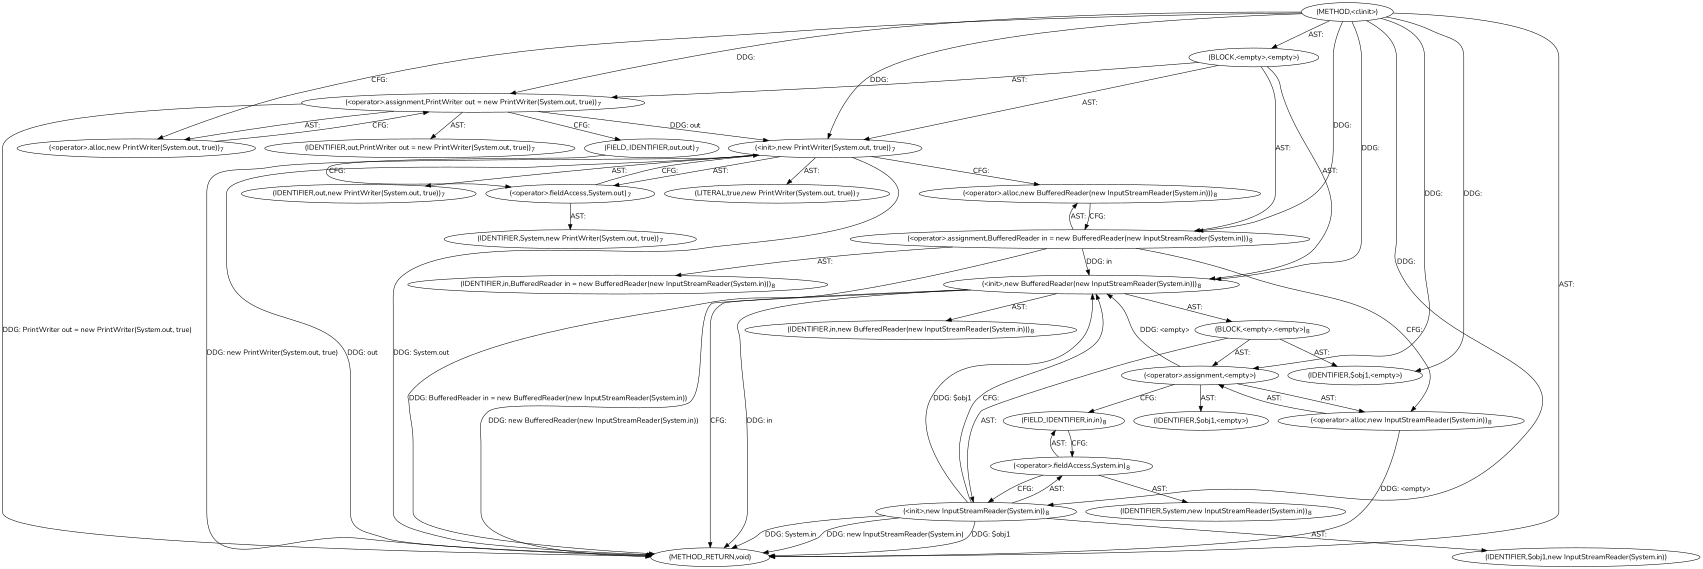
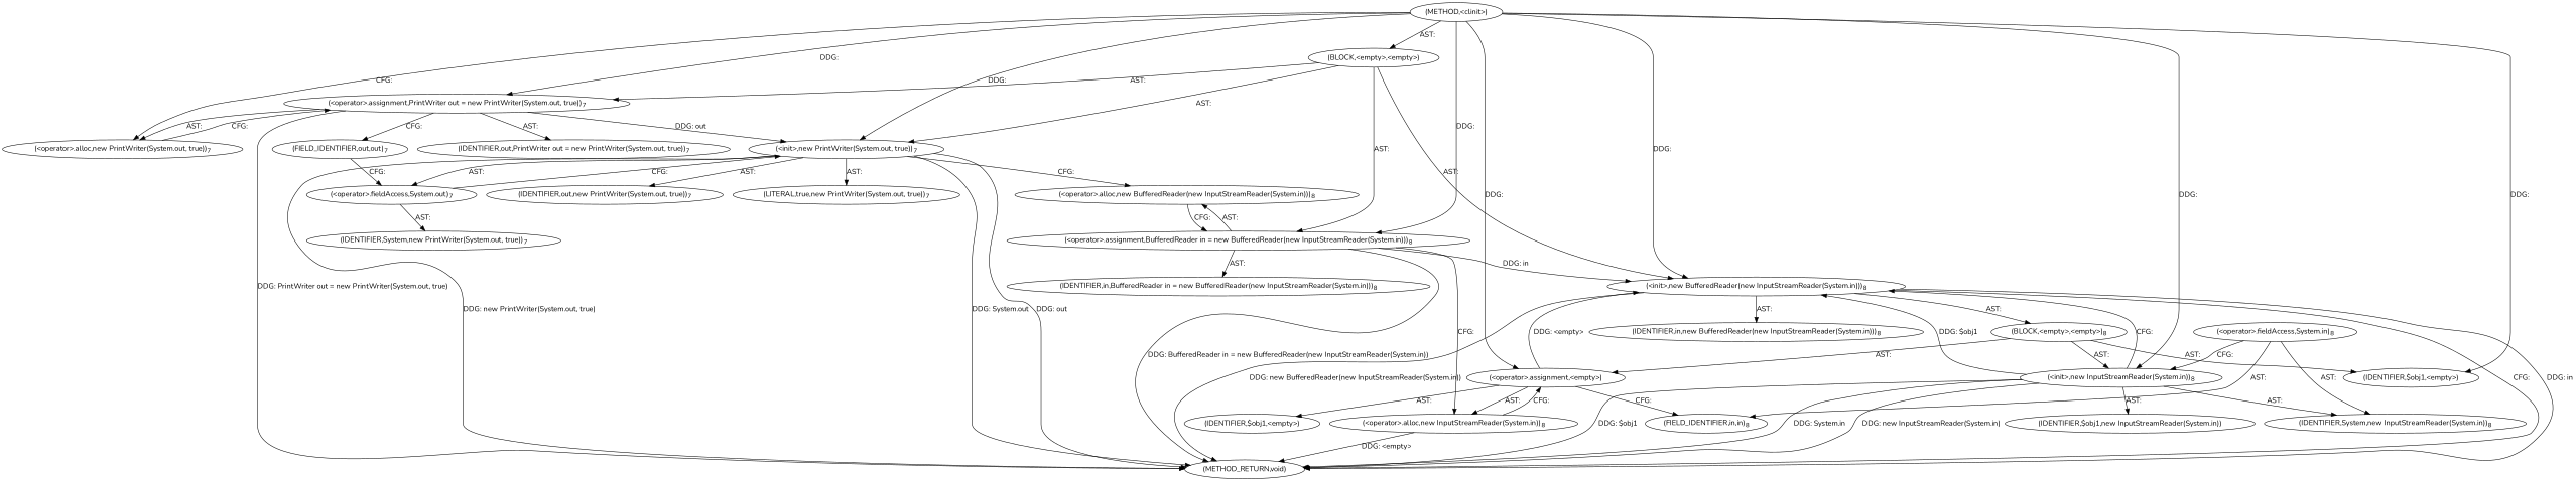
  digraph {
    fontname=Nunito
    node [fontname=Nunito]
    edge [fontname=Nunito]
    n1 [label=<(METHOD,&lt;clinit&gt;)>]
    n2 [label=<(BLOCK,&lt;empty&gt;,&lt;empty&gt;)>]
    n3 [label=<(&lt;operator&gt;.assignment,PrintWriter out = new PrintWriter(System.out, true))<SUB>7</SUB>>]
    n4 [label=<(&lt;operator&gt;.alloc,new PrintWriter(System.out, true))<SUB>7</SUB>>]
    n5 [label=<(&lt;init&gt;,new PrintWriter(System.out, true))<SUB>7</SUB>>]
    n6 [label=<(&lt;operator&gt;.assignment,BufferedReader in = new BufferedReader(new InputStreamReader(System.in)))<SUB>8</SUB>>]
    n7 [label=<(&lt;init&gt;,new BufferedReader(new InputStreamReader(System.in)))<SUB>8</SUB>>]
    n8 [label=<(&lt;operator&gt;.assignment,&lt;empty&gt;)>]
    n9 [label=<(&lt;init&gt;,new InputStreamReader(System.in))<SUB>8</SUB>>]
    n10 [label=<(IDENTIFIER,$obj1,&lt;empty&gt;)>]
    n11 [label=<(METHOD_RETURN,void)>]
    n12 [label=<(IDENTIFIER,out,PrintWriter out = new PrintWriter(System.out, true))<SUB>7</SUB>>]
    n13 [label=<(FIELD_IDENTIFIER,out,out)<SUB>7</SUB>>]
    n14 [label=<(IDENTIFIER,out,new PrintWriter(System.out, true))<SUB>7</SUB>>]
    n15 [label=<(&lt;operator&gt;.fieldAccess,System.out)<SUB>7</SUB>>]
    n16 [label=<(LITERAL,true,new PrintWriter(System.out, true))<SUB>7</SUB>>]
    n17 [label=<(&lt;operator&gt;.alloc,new BufferedReader(new InputStreamReader(System.in)))<SUB>8</SUB>>]
    n18 [label=<(IDENTIFIER,in,BufferedReader in = new BufferedReader(new InputStreamReader(System.in)))<SUB>8</SUB>>]
    n19 [label=<(&lt;operator&gt;.alloc,new InputStreamReader(System.in))<SUB>8</SUB>>]
    n20 [label=<(IDENTIFIER,in,new BufferedReader(new InputStreamReader(System.in)))<SUB>8</SUB>>]
    n21 [label=<(BLOCK,&lt;empty&gt;,&lt;empty&gt;)<SUB>8</SUB>>]
    n22 [label=<(IDENTIFIER,$obj1,&lt;empty&gt;)>]
    n23 [label=<(FIELD_IDENTIFIER,in,in)<SUB>8</SUB>>]
    n24 [label=<(IDENTIFIER,$obj1,new InputStreamReader(System.in))>]
    n25 [label=<(&lt;operator&gt;.fieldAccess,System.in)<SUB>8</SUB>>]
    n26 [label=<(IDENTIFIER,System,new PrintWriter(System.out, true))<SUB>7</SUB>>]
    n27 [label=<(IDENTIFIER,System,new InputStreamReader(System.in))<SUB>8</SUB>>]
    n1 -> n2 [label="AST: "]
    n1 -> n3 [label="DDG: "]
    n1 -> n4 [label="CFG: "]
    n1 -> n5 [label="DDG: "]
    n1 -> n6 [label="DDG: "]
    n1 -> n7 [label="DDG: "]
    n1 -> n8 [label="DDG: "]
    n1 -> n9 [label="DDG: "]
    n1 -> n10 [label="DDG: "]
-   n1 -> n11 [label="AST: "]
    n2 -> n3 [label="AST: "]
    n2 -> n5 [label="AST: "]
    n2 -> n6 [label="AST: "]
    n2 -> n7 [label="AST: "]
    n3 -> n4 [label="AST: "]
    n3 -> n5 [label="DDG: out"]
    n3 -> n11 [label="DDG: PrintWriter out = new PrintWriter(System.out, true)"]
    n3 -> n12 [label="AST: "]
    n3 -> n13 [label="CFG: "]
    n4 -> n3 [label="CFG: "]
    n5 -> n11 [label="DDG: out"]
    n5 -> n11 [label="DDG: System.out"]
    n5 -> n11 [label="DDG: new PrintWriter(System.out, true)"]
    n5 -> n14 [label="AST: "]
    n5 -> n15 [label="AST: "]
    n5 -> n16 [label="AST: "]
    n5 -> n17 [label="CFG: "]
    n6 -> n7 [label="DDG: in"]
    n6 -> n11 [label="DDG: BufferedReader in = new BufferedReader(new InputStreamReader(System.in))"]
    n6 -> n17 [label="AST: "]
    n6 -> n18 [label="AST: "]
    n6 -> n19 [label="CFG: "]
    n7 -> n11 [label="CFG: "]
    n7 -> n11 [label="DDG: in"]
    n7 -> n11 [label="DDG: new BufferedReader(new InputStreamReader(System.in))"]
    n7 -> n20 [label="AST: "]
    n7 -> n21 [label="AST: "]
    n8 -> n7 [label="DDG: &lt;empty&gt;"]
    n8 -> n19 [label="AST: "]
    n8 -> n22 [label="AST: "]
    n8 -> n23 [label="CFG: "]
    n9 -> n7 [label="CFG: "]
    n9 -> n7 [label="DDG: $obj1"]
    n9 -> n11 [label="DDG: $obj1"]
    n9 -> n11 [label="DDG: System.in"]
    n9 -> n11 [label="DDG: new InputStreamReader(System.in)"]
    n9 -> n24 [label="AST: "]
-   n9 -> n25 [label="AST: "]
+   n9 -> n27 [label="AST: "]
    n13 -> n15 [label="CFG: "]
    n15 -> n5 [label="CFG: "]
    n15 -> n26 [label="AST: "]
    n17 -> n6 [label="CFG: "]
-   n19 -> n8 [label="AST: "]
+   n19 -> n8 [label="CFG: "]
    n19 -> n11 [label="DDG: &lt;empty&gt;"]
    n21 -> n8 [label="AST: "]
    n21 -> n9 [label="AST: "]
    n21 -> n10 [label="AST: "]
-   n23 -> n25 [label="CFG: "]
    n25 -> n9 [label="CFG: "]
    n25 -> n23 [label="AST: "]
    n25 -> n27 [label="AST: "]
  }
